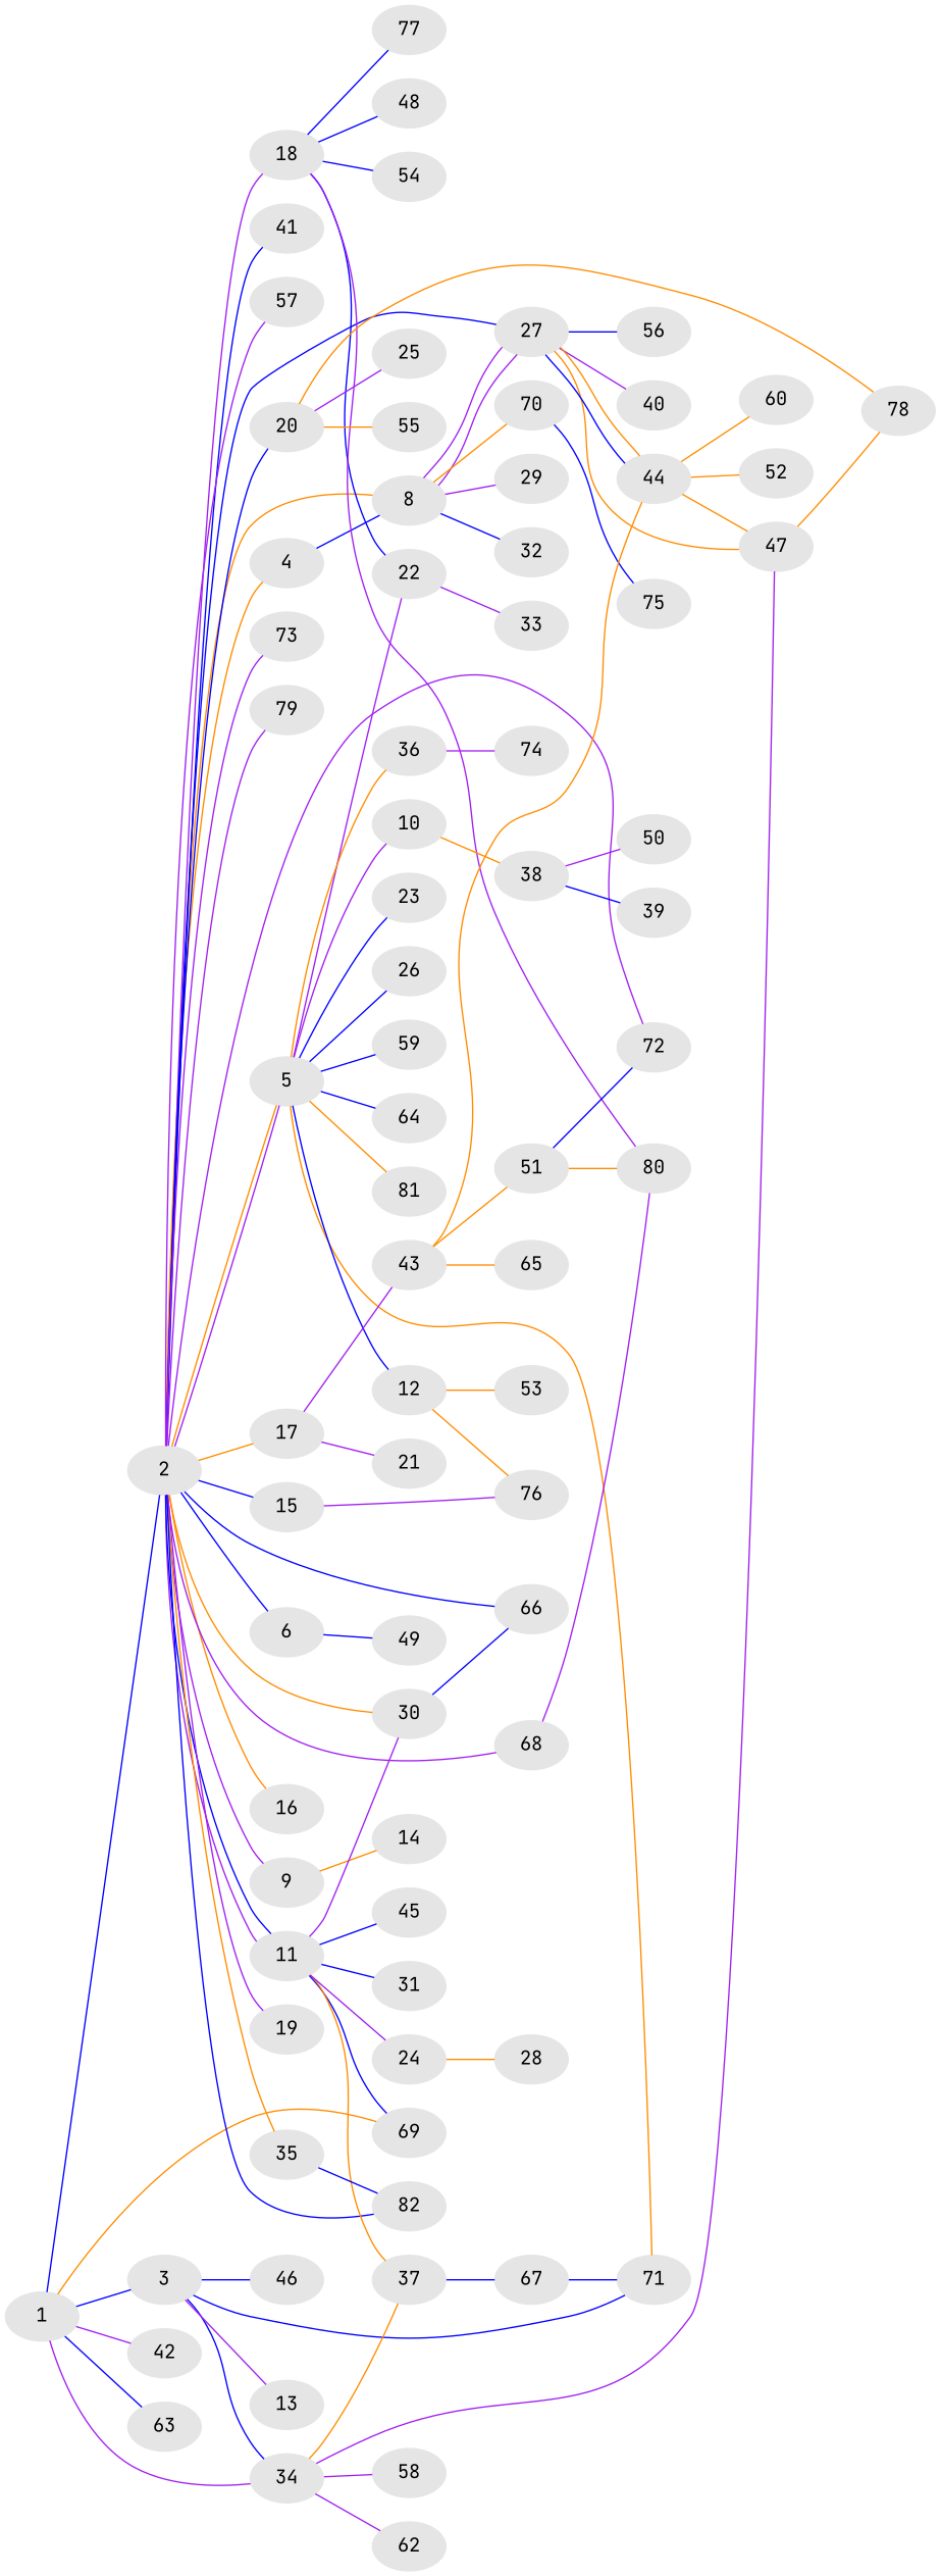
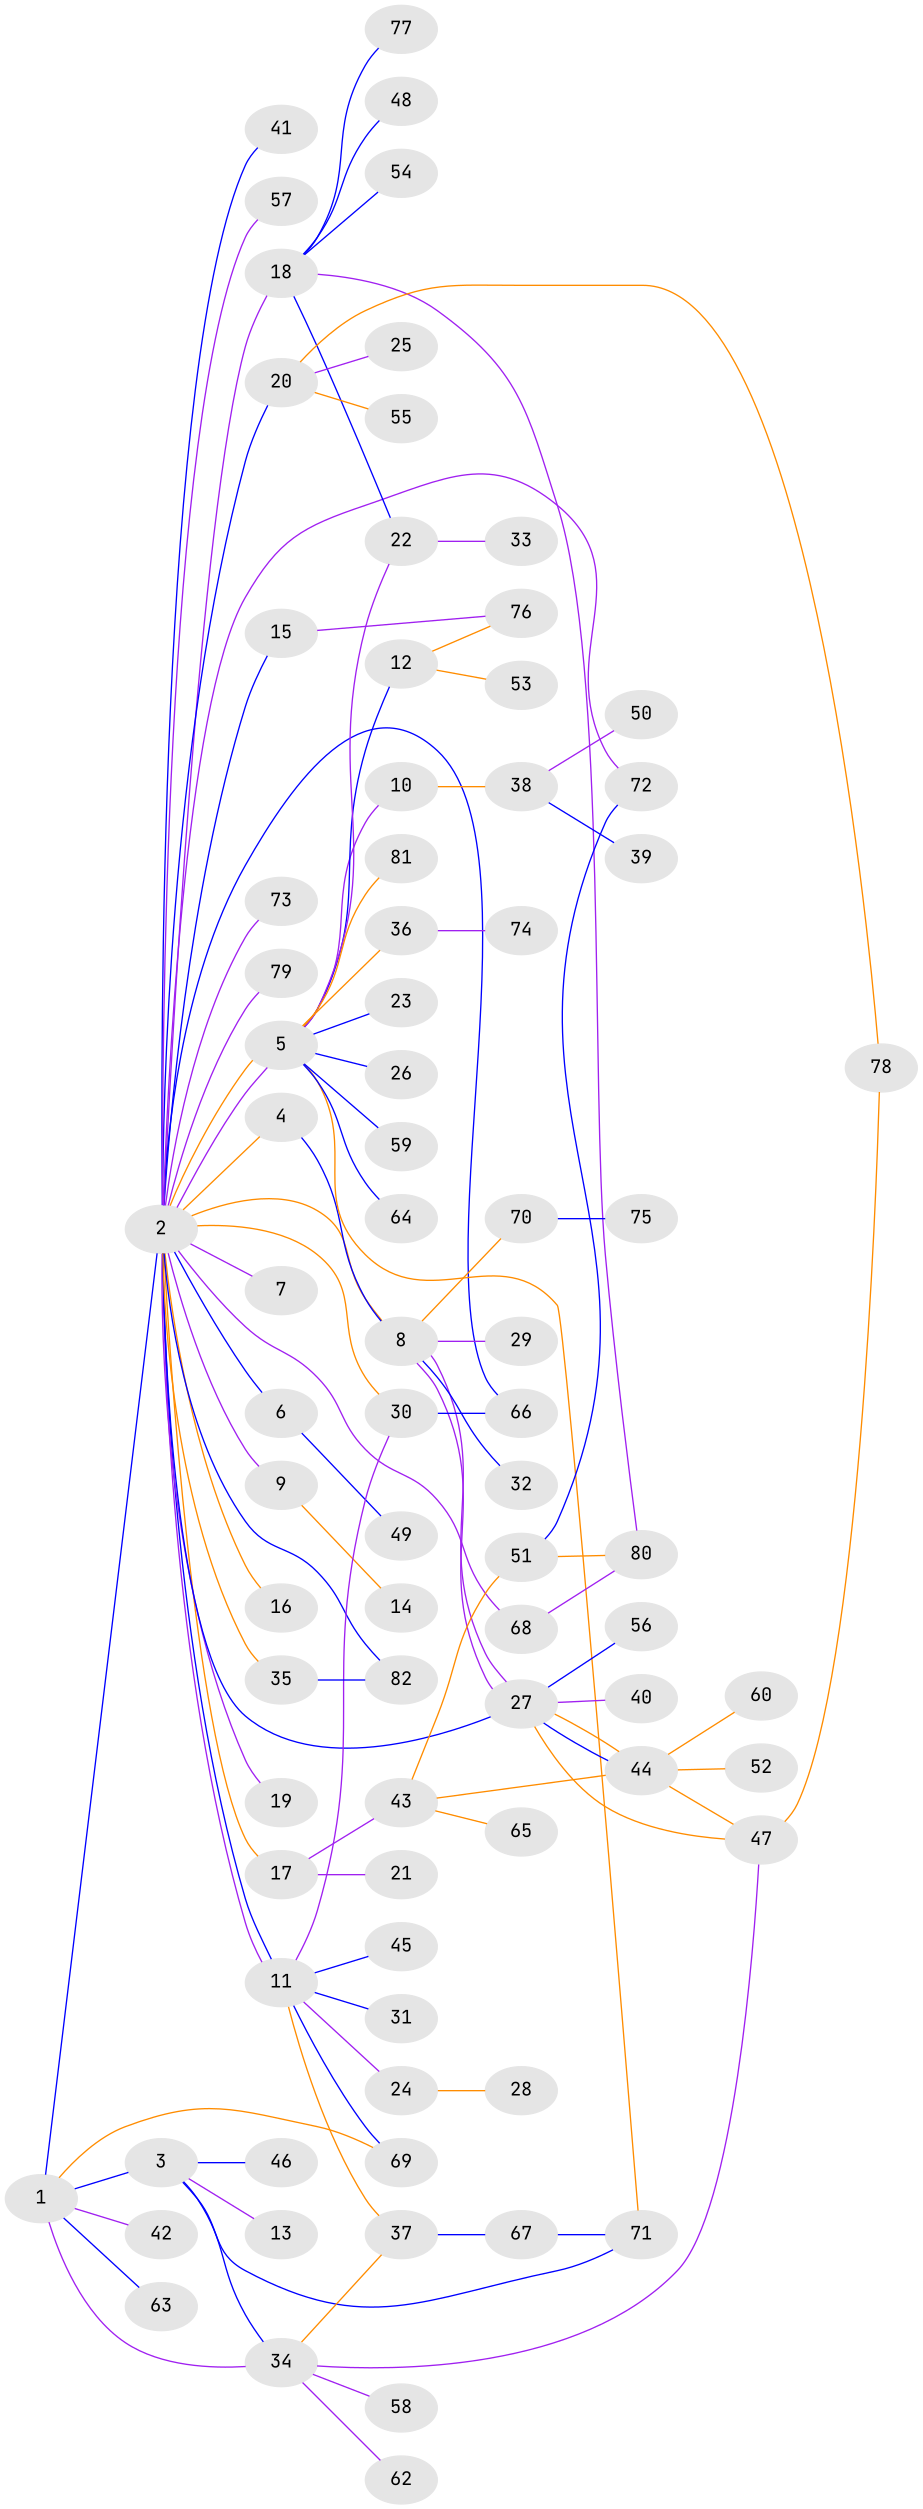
  graph {
    fontname="JetBrains Mono"
    rankdir=LR
    node [color=gray90 fontname="JetBrains Mono" style=filled]
    edge [color=blue fontname="JetBrains Mono"]
    1
    2
    3
    34
    42
    63
    69
    4
    5
    6
+   7
    8
    9
    11
    15
    16
    17
    18
    19
    20
    27
    30
    35
    41
    57
    66
    68
    72
    73
    79
    82
    13
    46
    71
    37
    47
    58
    62
    10
    12
    22
    23
    26
    36
    59
    64
    81
    49
    29
    32
    70
    14
    24
    31
    45
    76
    43
    21
    48
    54
    77
    80
    25
    55
    78
    40
    44
    56
    51
    65
    38
    53
    33
    74
    75
    39
    50
    28
    67
    52
    60
    1 -- 2
    1 -- 3
    1 -- 34 [color=purple]
    1 -- 42 [color=purple]
    1 -- 63
    1 -- 69 [color=darkorange]
    2 -- 4 [color=darkorange]
    2 -- 5 [color=purple]
    2 -- 5 [color=darkorange]
    2 -- 6
+   2 -- 7 [color=purple]
    2 -- 8 [color=darkorange]
    2 -- 9 [color=purple]
    2 -- 11 [color=purple]
    2 -- 11
    2 -- 15
    2 -- 16 [color=darkorange]
    2 -- 17 [color=darkorange]
    2 -- 18 [color=purple]
    2 -- 19 [color=purple]
    2 -- 20
    2 -- 27
    2 -- 30 [color=darkorange]
    2 -- 35 [color=darkorange]
    2 -- 41
    2 -- 57 [color=purple]
    2 -- 66
    2 -- 68 [color=purple]
    2 -- 72 [color=purple]
    2 -- 73 [color=purple]
    2 -- 79 [color=purple]
    2 -- 82
    3 -- 34
    3 -- 13 [color=purple]
    3 -- 46
    3 -- 71
    34 -- 37 [color=darkorange]
    34 -- 47 [color=purple]
    34 -- 58 [color=purple]
    34 -- 62 [color=purple]
    4 -- 8
    5 -- 71 [color=darkorange]
    5 -- 10 [color=purple]
    5 -- 12
    5 -- 22 [color=purple]
    5 -- 23
    5 -- 26
    5 -- 36 [color=darkorange]
    5 -- 59
    5 -- 64
    5 -- 81 [color=darkorange]
    6 -- 49
    8 -- 27 [color=purple]
    8 -- 27 [color=purple]
    8 -- 29 [color=purple]
    8 -- 32
    8 -- 70 [color=darkorange]
    9 -- 14 [color=darkorange]
    11 -- 69
    11 -- 30 [color=purple]
    11 -- 37 [color=darkorange]
    11 -- 24 [color=purple]
    11 -- 31
    11 -- 45
    15 -- 76 [color=purple]
    17 -- 43 [color=purple]
    17 -- 21 [color=purple]
    18 -- 22
    18 -- 48
    18 -- 54
    18 -- 77
    18 -- 80 [color=purple]
    20 -- 25 [color=purple]
    20 -- 55 [color=darkorange]
    20 -- 78 [color=darkorange]
    27 -- 47 [color=darkorange]
    27 -- 40 [color=purple]
    27 -- 44
    27 -- 44 [color=darkorange]
    27 -- 56
    30 -- 66
    35 -- 82
    68 -- 80 [color=purple]
    37 -- 67
    47 -- 78 [color=darkorange]
    10 -- 38 [color=darkorange]
    12 -- 76 [color=darkorange]
    12 -- 53 [color=darkorange]
    22 -- 33 [color=purple]
    36 -- 74 [color=purple]
    70 -- 75
    24 -- 28 [color=darkorange]
    43 -- 44 [color=darkorange]
    43 -- 51 [color=darkorange]
    43 -- 65 [color=darkorange]
    44 -- 47 [color=darkorange]
    44 -- 52 [color=darkorange]
    44 -- 60 [color=darkorange]
    51 -- 72
    51 -- 80 [color=darkorange]
    38 -- 39
    38 -- 50 [color=purple]
    67 -- 71
  }
